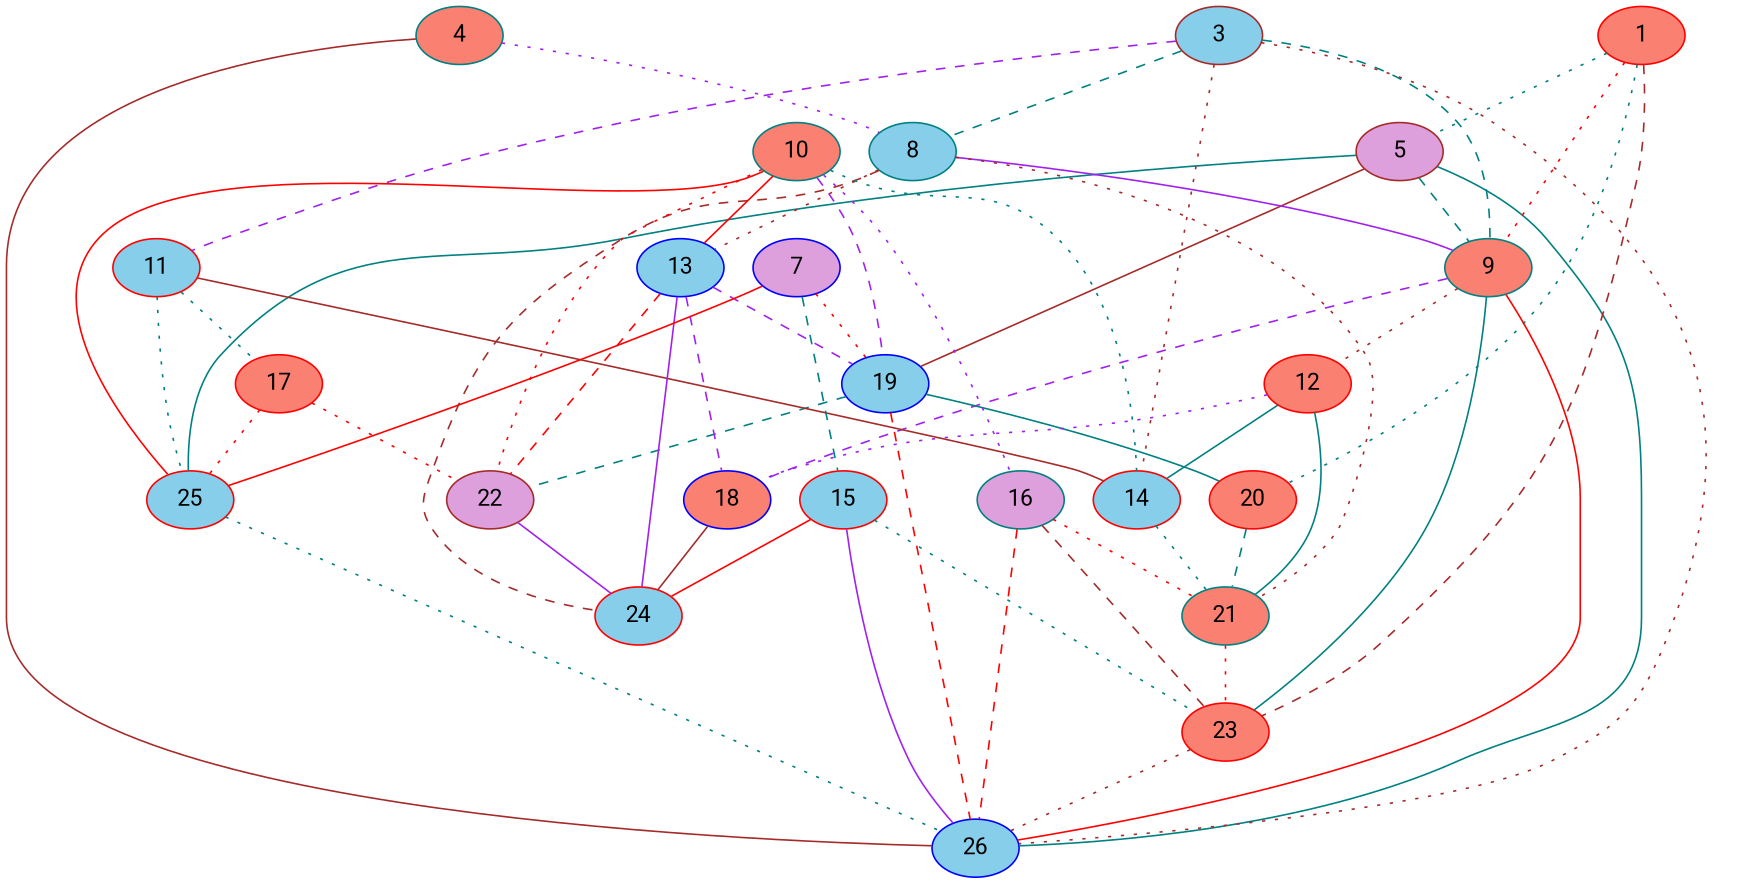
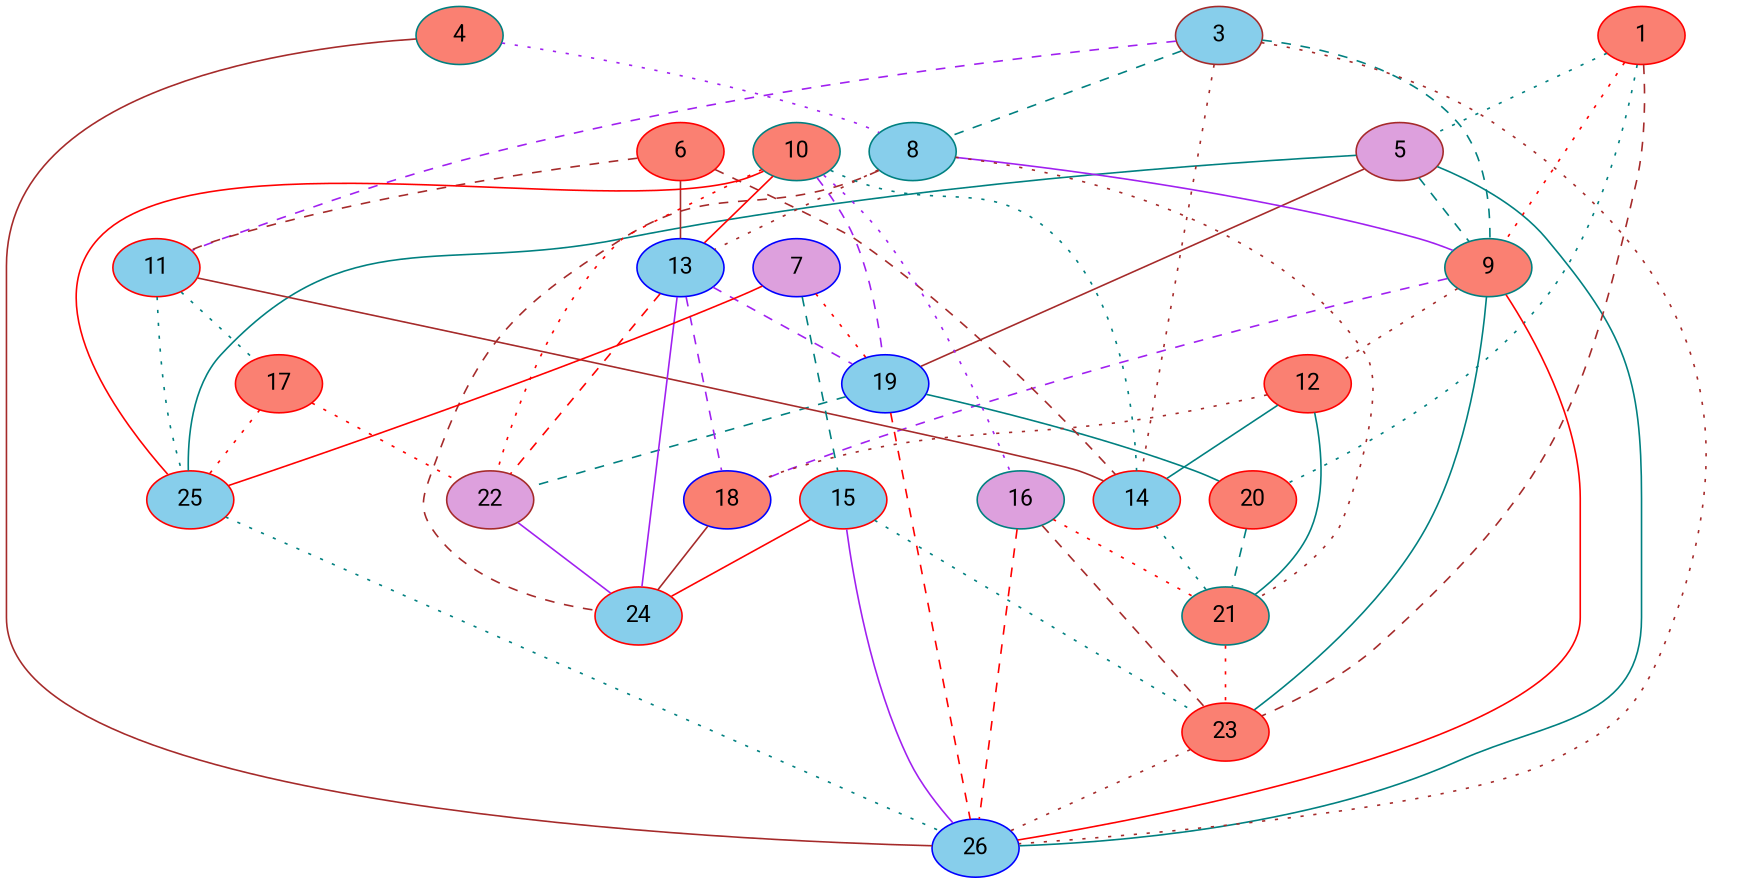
  graph {
    fontname=Roboto
    node [color=red fillcolor=salmon fontname=Roboto style=filled]
    edge [color=teal fontname=Roboto style=dotted weight=1.0]
    5 [color=brown fillcolor=plum]
    1
    9 [color=teal]
    20
    23
    26 [color=blue fillcolor=skyblue]
    19 [color=blue fillcolor=skyblue]
    25 [fillcolor=skyblue]
    18 [color=blue]
    12
    24 [fillcolor=skyblue]
    21 [color=teal]
    3 [color=brown fillcolor=skyblue]
    8 [color=teal fillcolor=skyblue]
    11 [fillcolor=skyblue]
    14 [fillcolor=skyblue]
    13 [color=blue fillcolor=skyblue]
    17
    4 [color=teal]
    22 [color=brown fillcolor=plum]
+   6
    7 [color=blue fillcolor=plum]
    15 [fillcolor=skyblue]
    10 [color=teal]
    16 [color=teal fillcolor=plum]
    5 -- 9 [style=dashed]
    5 -- 26 [style=solid]
    5 -- 19 [color=brown style=solid]
    5 -- 25 [style=solid]
    1 -- 5
    1 -- 9 [color=red]
    1 -- 20
    1 -- 23 [color=brown style=dashed]
    9 -- 23 [style=solid weight=2.0]
    9 -- 26 [color=red style=solid]
    9 -- 18 [color=purple style=dashed]
    9 -- 12 [color=brown]
    20 -- 21 [style=dashed]
    23 -- 26 [color=brown]
    19 -- 20 [style=solid]
    19 -- 26 [color=red style=dashed]
    19 -- 22 [style=dashed]
    25 -- 26
    18 -- 24 [color=brown style=solid]
-   12 -- 18 [color=purple weight=2.0]
+   12 -- 18 [color=brown weight=2.0]
    12 -- 21 [style=solid]
    12 -- 14 [style=solid]
    21 -- 23 [color=red]
    3 -- 9 [style=dashed]
    3 -- 26 [color=brown]
    3 -- 8 [style=dashed]
    3 -- 11 [color=purple style=dashed]
    3 -- 14 [color=brown]
    8 -- 9 [color=purple style=solid]
    8 -- 24 [color=brown style=dashed]
    8 -- 21 [color=brown]
    8 -- 13 [color=brown]
    11 -- 25 [weight=2.0]
    11 -- 14 [color=brown style=solid]
    11 -- 17
    14 -- 21 [weight=2.0]
    13 -- 19 [color=purple style=dashed]
    13 -- 18 [color=purple style=dashed]
    13 -- 24 [color=purple style=solid]
    13 -- 22 [color=red style=dashed]
    17 -- 25 [color=red]
    17 -- 22 [color=red]
    4 -- 26 [color=brown style=solid weight=2.0]
    4 -- 8 [color=purple weight=2.0]
    22 -- 24 [color=purple style=solid]
+   6 -- 11 [color=brown style=dashed]
+   6 -- 14 [color=brown style=dashed]
+   6 -- 13 [color=brown style=solid weight=2.0]
    7 -- 19 [color=red]
    7 -- 25 [color=red style=solid]
    7 -- 15 [style=dashed]
    15 -- 23
    15 -- 26 [color=purple style=solid]
    15 -- 24 [color=red style=solid]
    10 -- 19 [color=purple style=dashed]
    10 -- 25 [color=red style=solid]
    10 -- 14
    10 -- 13 [color=red style=solid]
    10 -- 22 [color=red]
    10 -- 16 [color=purple]
    16 -- 23 [color=brown style=dashed]
    16 -- 26 [color=red style=dashed]
    16 -- 21 [color=red]
  }
